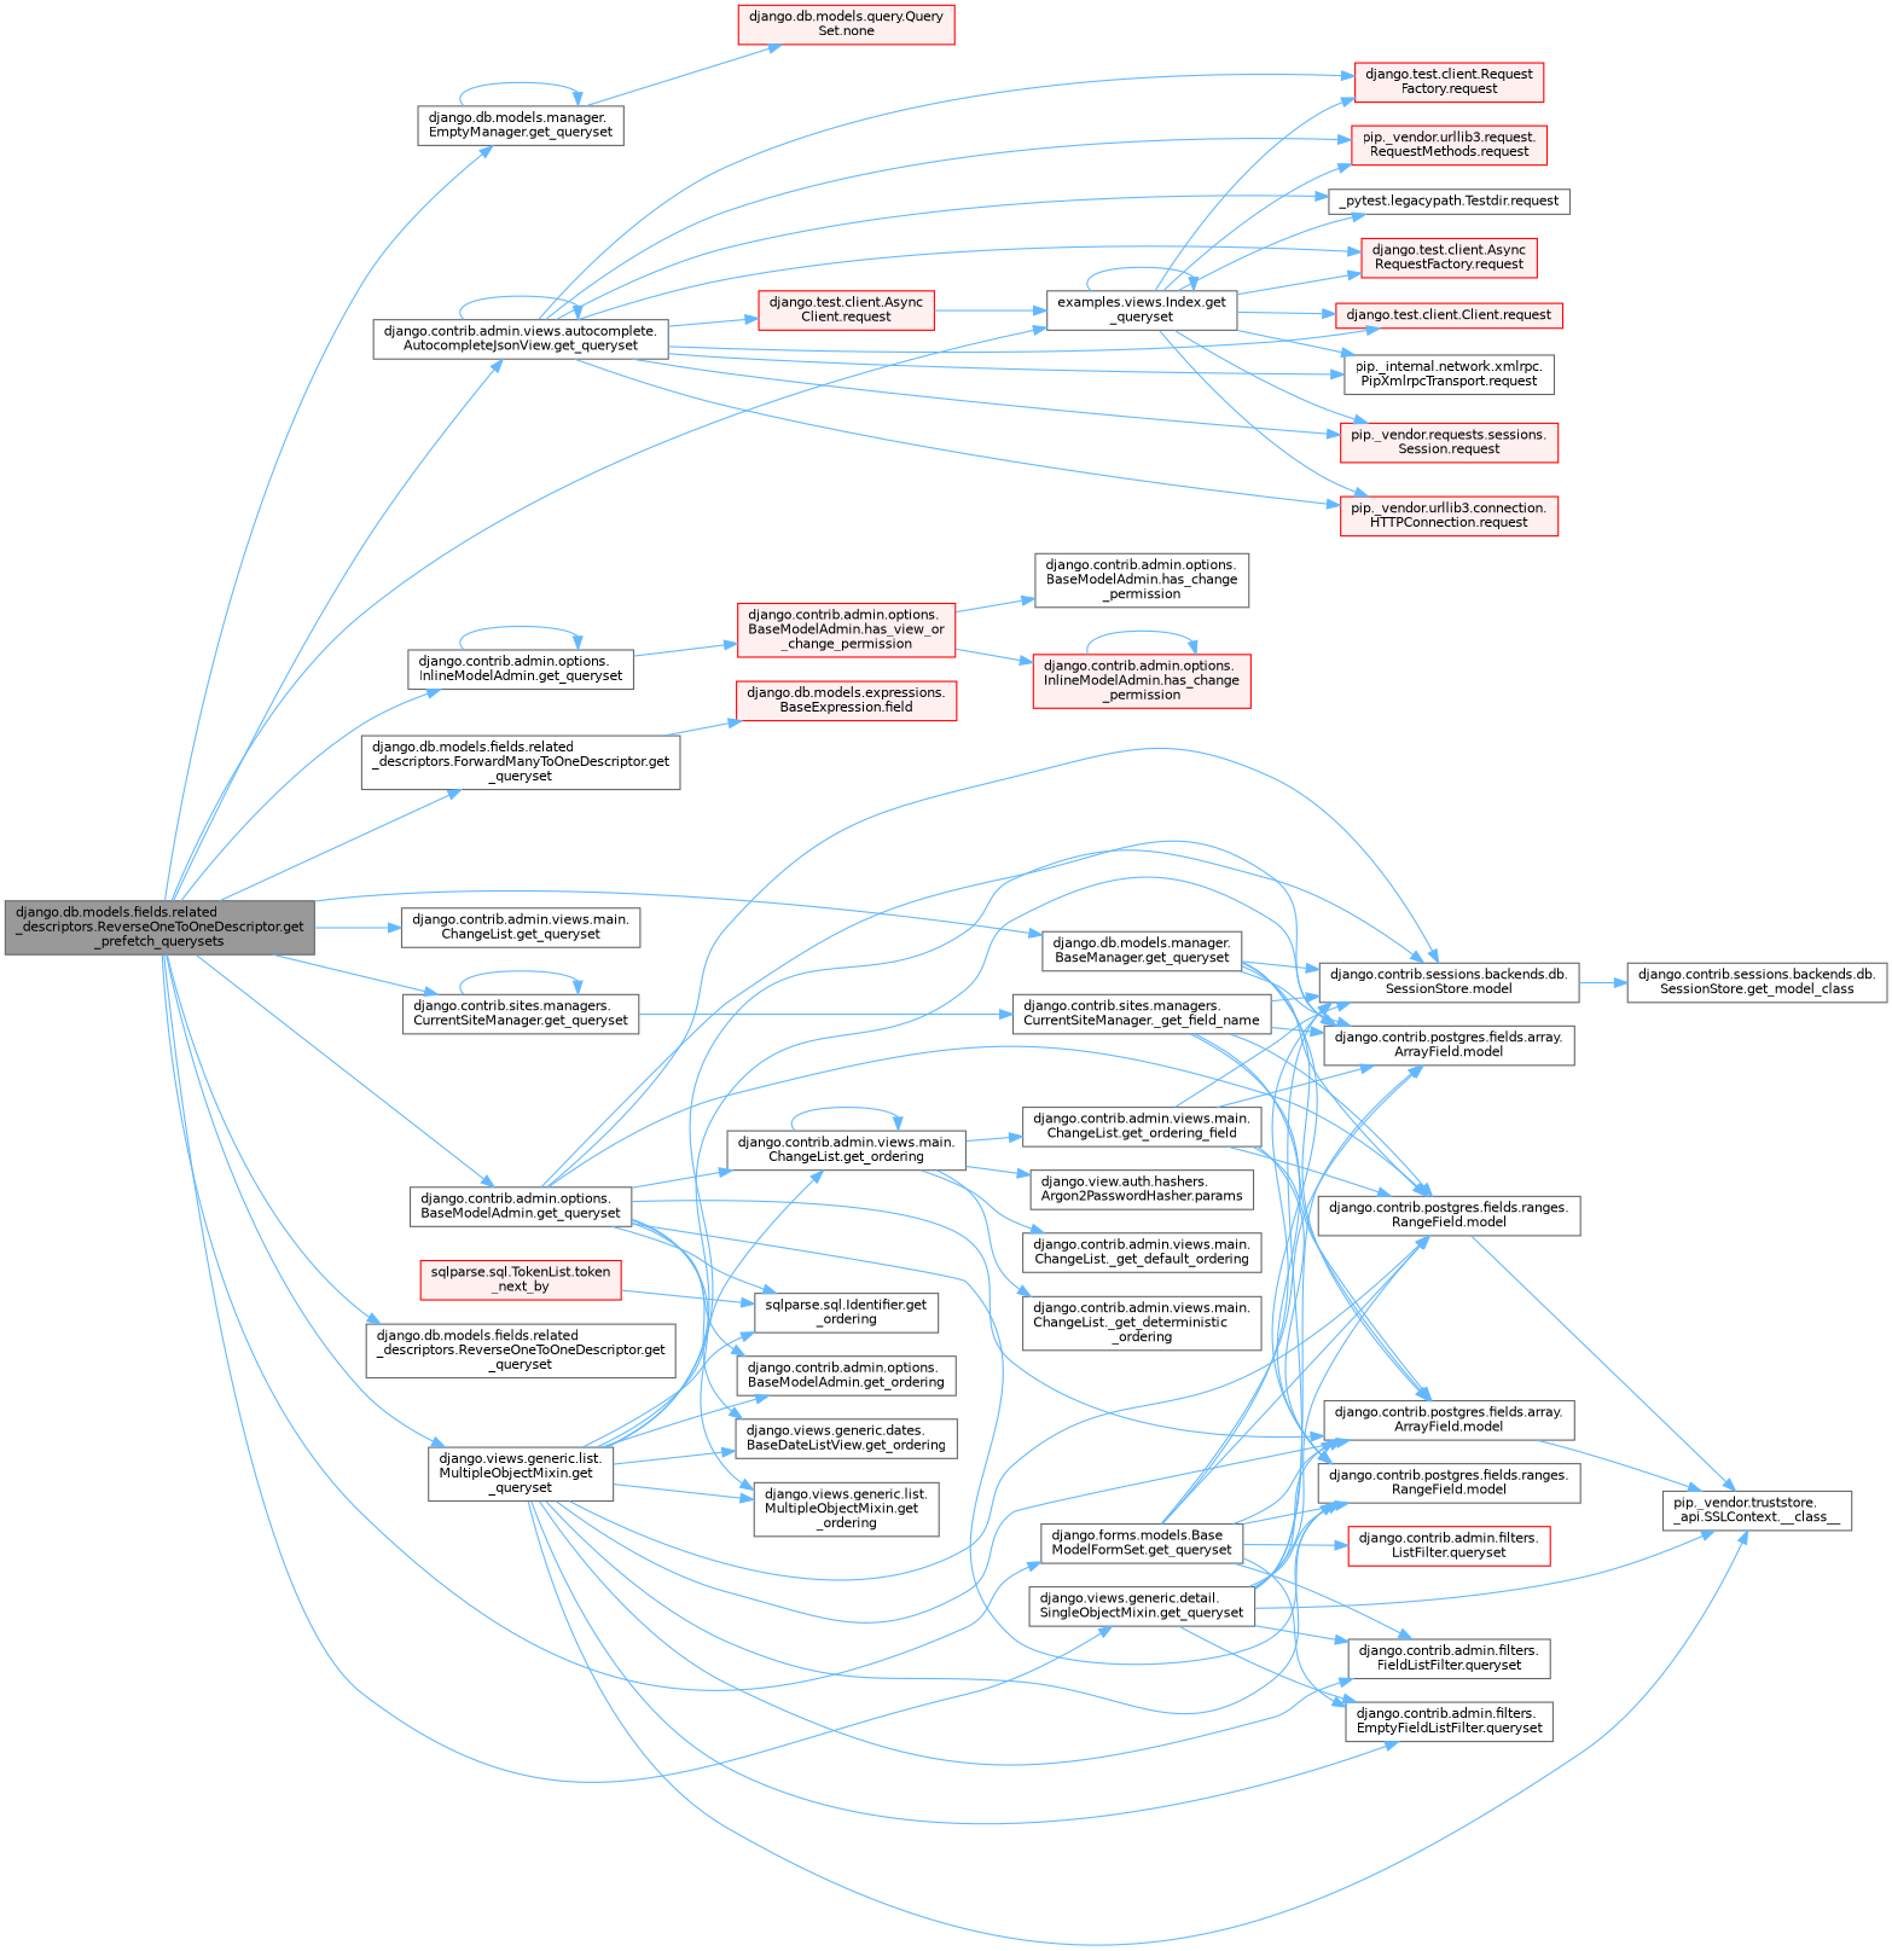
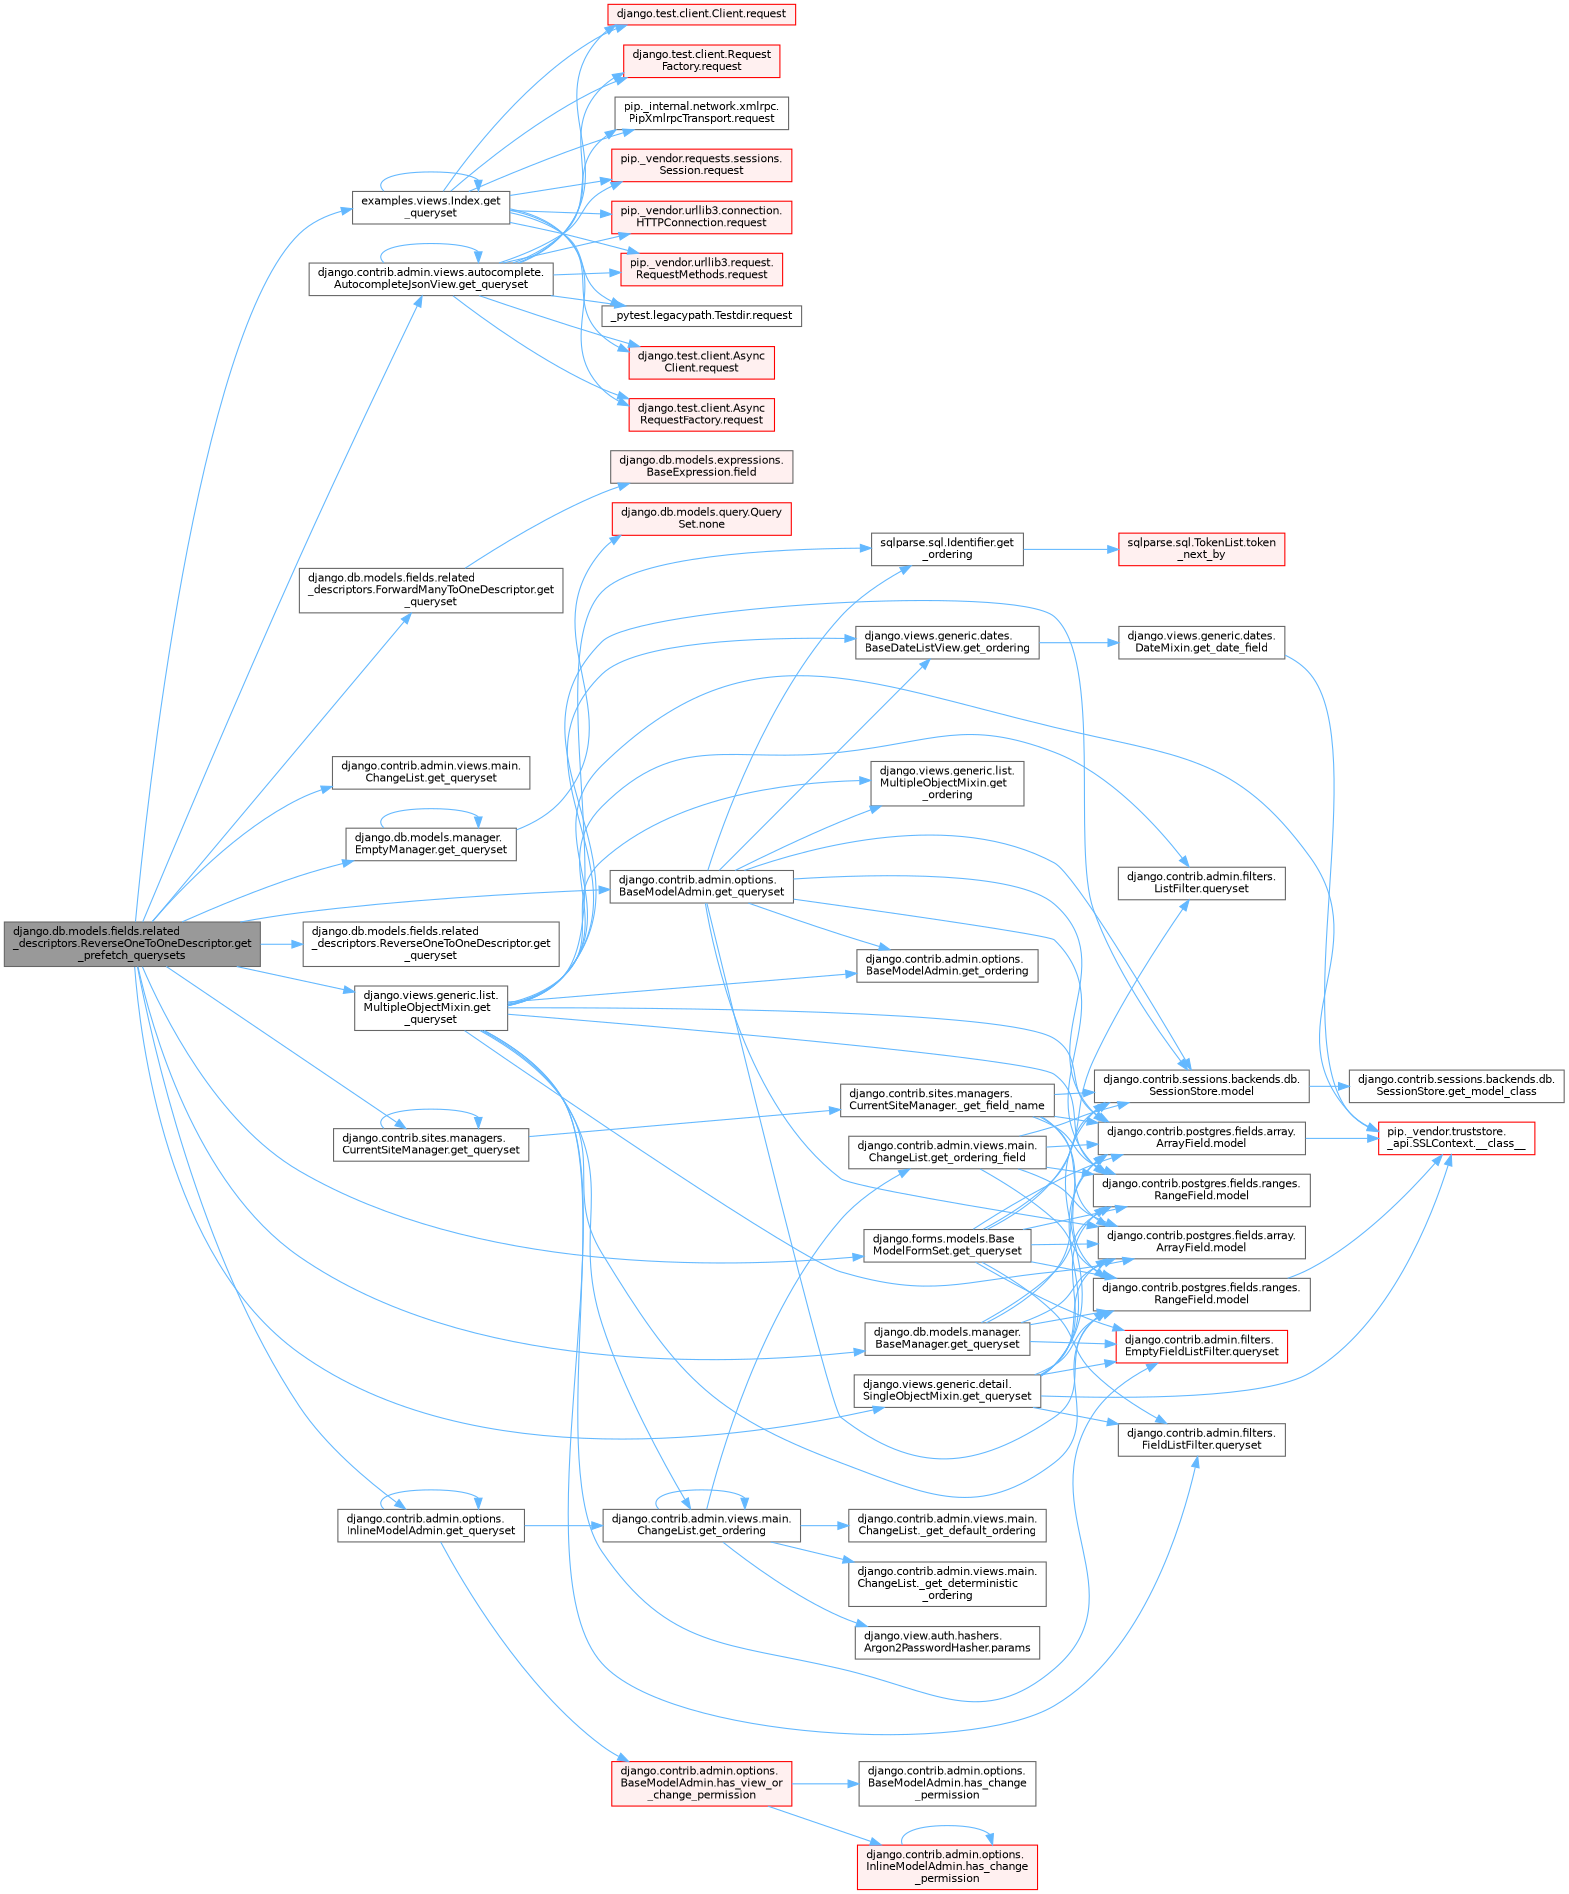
  digraph {
    rankdir=LR
    node [color=grey40 fillcolor=white fontname=Helvetica fontsize=10 shape=box style=filled]
    edge [color=steelblue1 fontname=Helvetica fontsize=10 labelfontname=Helvetica labelfontsize=10 style=solid]
    n1 [color=gray40 fillcolor=grey60 fontcolor=black height=0.2 label="django.db.models.fields.related\l_descriptors.ReverseOneToOneDescriptor.get\l_prefetch_querysets" width=0.4]
    n2 [height=0.2 label="django.contrib.admin.options.\lBaseModelAdmin.get_queryset" width=0.4]
    n3 [height=0.2 label="django.contrib.admin.options.\lInlineModelAdmin.get_queryset" width=0.4]
    n4 [height=0.2 label="django.contrib.admin.views.autocomplete.\lAutocompleteJsonView.get_queryset" width=0.4]
    n5 [height=0.2 label="django.contrib.admin.views.main.\lChangeList.get_queryset" width=0.4]
    n6 [height=0.2 label="django.contrib.sites.managers.\lCurrentSiteManager.get_queryset" width=0.4]
    n7 [height=0.2 label="django.db.models.fields.related\l_descriptors.ForwardManyToOneDescriptor.get\l_queryset" width=0.4]
    n8 [height=0.2 label="django.db.models.fields.related\l_descriptors.ReverseOneToOneDescriptor.get\l_queryset" width=0.4]
    n9 [height=0.2 label="django.db.models.manager.\lBaseManager.get_queryset" width=0.4]
    n10 [height=0.2 label="django.db.models.manager.\lEmptyManager.get_queryset" width=0.4]
    n11 [height=0.2 label="django.forms.models.Base\lModelFormSet.get_queryset" width=0.4]
    n12 [height=0.2 label="django.views.generic.detail.\lSingleObjectMixin.get_queryset" width=0.4]
    n13 [height=0.2 label="django.views.generic.list.\lMultipleObjectMixin.get\l_queryset" width=0.4]
    n14 [height=0.2 label="examples.views.Index.get\l_queryset" width=0.4]
    n15 [height=0.2 label="django.contrib.admin.options.\lBaseModelAdmin.get_ordering" width=0.4]
    n16 [height=0.2 label="django.contrib.admin.views.main.\lChangeList.get_ordering" width=0.4]
    n17 [height=0.2 label="django.contrib.postgres.fields.array.\lArrayField.model" width=0.4]
    n18 [height=0.2 label="django.contrib.postgres.fields.array.\lArrayField.model" width=0.4]
    n19 [height=0.2 label="django.contrib.postgres.fields.ranges.\lRangeField.model" width=0.4]
    n20 [height=0.2 label="django.contrib.postgres.fields.ranges.\lRangeField.model" width=0.4]
    n21 [height=0.2 label="django.contrib.sessions.backends.db.\lSessionStore.model" width=0.4]
    n22 [height=0.2 label="django.views.generic.dates.\lBaseDateListView.get_ordering" width=0.4]
    n23 [height=0.2 label="django.views.generic.list.\lMultipleObjectMixin.get\l_ordering" width=0.4]
    n24 [height=0.2 label="sqlparse.sql.Identifier.get\l_ordering" width=0.4]
    n25 [color=red fillcolor="#FFF0F0" height=0.2 label="django.contrib.admin.options.\lBaseModelAdmin.has_view_or\l_change_permission" width=0.4]
    n26 [height=0.2 label="_pytest.legacypath.Testdir.request" width=0.4]
    n27 [color=red fillcolor="#FFF0F0" height=0.2 label="django.test.client.Async\lClient.request" width=0.4]
    n28 [color=red fillcolor="#FFF0F0" height=0.2 label="django.test.client.Async\lRequestFactory.request" width=0.4]
    n29 [color=red fillcolor="#FFF0F0" height=0.2 label="django.test.client.Client.request" width=0.4]
    n30 [color=red fillcolor="#FFF0F0" height=0.2 label="django.test.client.Request\lFactory.request" width=0.4]
    n31 [height=0.2 label="pip._internal.network.xmlrpc.\lPipXmlrpcTransport.request" width=0.4]
    n32 [color=red fillcolor="#FFF0F0" height=0.2 label="pip._vendor.requests.sessions.\lSession.request" width=0.4]
    n33 [color=red fillcolor="#FFF0F0" height=0.2 label="pip._vendor.urllib3.connection.\lHTTPConnection.request" width=0.4]
    n34 [color=red fillcolor="#FFF0F0" height=0.2 label="pip._vendor.urllib3.request.\lRequestMethods.request" width=0.4]
    n35 [height=0.2 label="django.contrib.sites.managers.\lCurrentSiteManager._get_field_name" width=0.4]
-   n36 [color=red fillcolor="#FFF0F0" height=0.2 label="django.db.models.expressions.\lBaseExpression.field" width=0.4]
+   n36 [fillcolor="#FFF0F0" height=0.2 label="django.db.models.expressions.\lBaseExpression.field" width=0.4]
    n37 [color=red fillcolor="#FFF0F0" height=0.2 label="django.db.models.query.Query\lSet.none" width=0.4]
-   n38 [height=0.2 label="django.contrib.admin.filters.\lEmptyFieldListFilter.queryset" width=0.4]
+   n38 [color=red height=0.2 label="django.contrib.admin.filters.\lEmptyFieldListFilter.queryset" width=0.4]
    n39 [height=0.2 label="django.contrib.admin.filters.\lFieldListFilter.queryset" width=0.4]
-   n40 [color=red height=0.2 label="django.contrib.admin.filters.\lListFilter.queryset" width=0.4]
-   n41 [height=0.2 label="pip._vendor.truststore.\l_api.SSLContext.__class__" width=0.4]
+   n40 [height=0.2 label="django.contrib.admin.filters.\lListFilter.queryset" width=0.4]
+   n41 [color=red height=0.2 label="pip._vendor.truststore.\l_api.SSLContext.__class__" width=0.4]
    n42 [height=0.2 label="django.contrib.admin.views.main.\lChangeList._get_default_ordering" width=0.4]
    n43 [height=0.2 label="django.contrib.admin.views.main.\lChangeList._get_deterministic\l_ordering" width=0.4]
    n44 [height=0.2 label="django.contrib.admin.views.main.\lChangeList.get_ordering_field" width=0.4]
    n45 [height=0.2 label="django.view.auth.hashers.\lArgon2PasswordHasher.params" width=0.4]
    n46 [height=0.2 label="django.contrib.sessions.backends.db.\lSessionStore.get_model_class" width=0.4]
+   n47 [height=0.2 label="django.views.generic.dates.\lDateMixin.get_date_field" width=0.4]
    n48 [color=red fillcolor="#FFF0F0" height=0.2 label="sqlparse.sql.TokenList.token\l_next_by" width=0.4]
    n49 [height=0.2 label="django.contrib.admin.options.\lBaseModelAdmin.has_change\l_permission" width=0.4]
    n50 [color=red fillcolor="#FFF0F0" height=0.2 label="django.contrib.admin.options.\lInlineModelAdmin.has_change\l_permission" width=0.4]
    n1 -> n2
    n1 -> n3
    n1 -> n4
    n1 -> n5
    n1 -> n6
    n1 -> n7
    n1 -> n8
    n1 -> n9
    n1 -> n10
    n1 -> n11
    n1 -> n12
    n1 -> n13
    n1 -> n14
    n2 -> n15
-   n2 -> n16
+   n3 -> n16
    n2 -> n17
    n2 -> n18
    n2 -> n19
    n2 -> n20
    n2 -> n21
    n2 -> n22
    n2 -> n23
    n2 -> n24
    n3 -> n3
    n3 -> n25
    n4 -> n4
    n4 -> n26
    n4 -> n27
    n4 -> n28
    n4 -> n29
    n4 -> n30
    n4 -> n31
    n4 -> n32
    n4 -> n33
    n4 -> n34
    n6 -> n6
    n6 -> n35
    n7 -> n36
    n9 -> n17
    n9 -> n18
    n9 -> n19
    n9 -> n20
-   n9 -> n21
+   n9 -> n38
    n10 -> n10
    n10 -> n37
    n11 -> n17
    n11 -> n18
    n11 -> n19
    n11 -> n20
    n11 -> n21
    n11 -> n38
    n11 -> n39
    n11 -> n40
    n12 -> n17
    n12 -> n18
    n12 -> n19
    n12 -> n20
    n12 -> n21
    n12 -> n38
    n12 -> n39
    n12 -> n41
    n13 -> n15
    n13 -> n16
    n13 -> n17
    n13 -> n18
    n13 -> n19
    n13 -> n20
    n13 -> n21
    n13 -> n22
    n13 -> n23
    n13 -> n24
    n13 -> n38
    n13 -> n39
+   n13 -> n40
    n13 -> n41
    n14 -> n14
    n14 -> n26
-   n27 -> n14
+   n14 -> n27
    n14 -> n28
    n14 -> n29
    n14 -> n30
    n14 -> n31
    n14 -> n32
    n14 -> n33
    n14 -> n34
    n16 -> n16
    n16 -> n42
    n16 -> n43
    n16 -> n44
    n16 -> n45
    n17 -> n41
    n19 -> n41
    n21 -> n46
-   n48 -> n24
+   n22 -> n47
+   n24 -> n48
    n25 -> n49
    n25 -> n50
    n35 -> n17
    n35 -> n18
    n35 -> n19
    n35 -> n20
    n35 -> n21
    n44 -> n17
    n44 -> n18
    n44 -> n19
    n44 -> n20
    n44 -> n21
+   n47 -> n41
    n50 -> n50
  }
